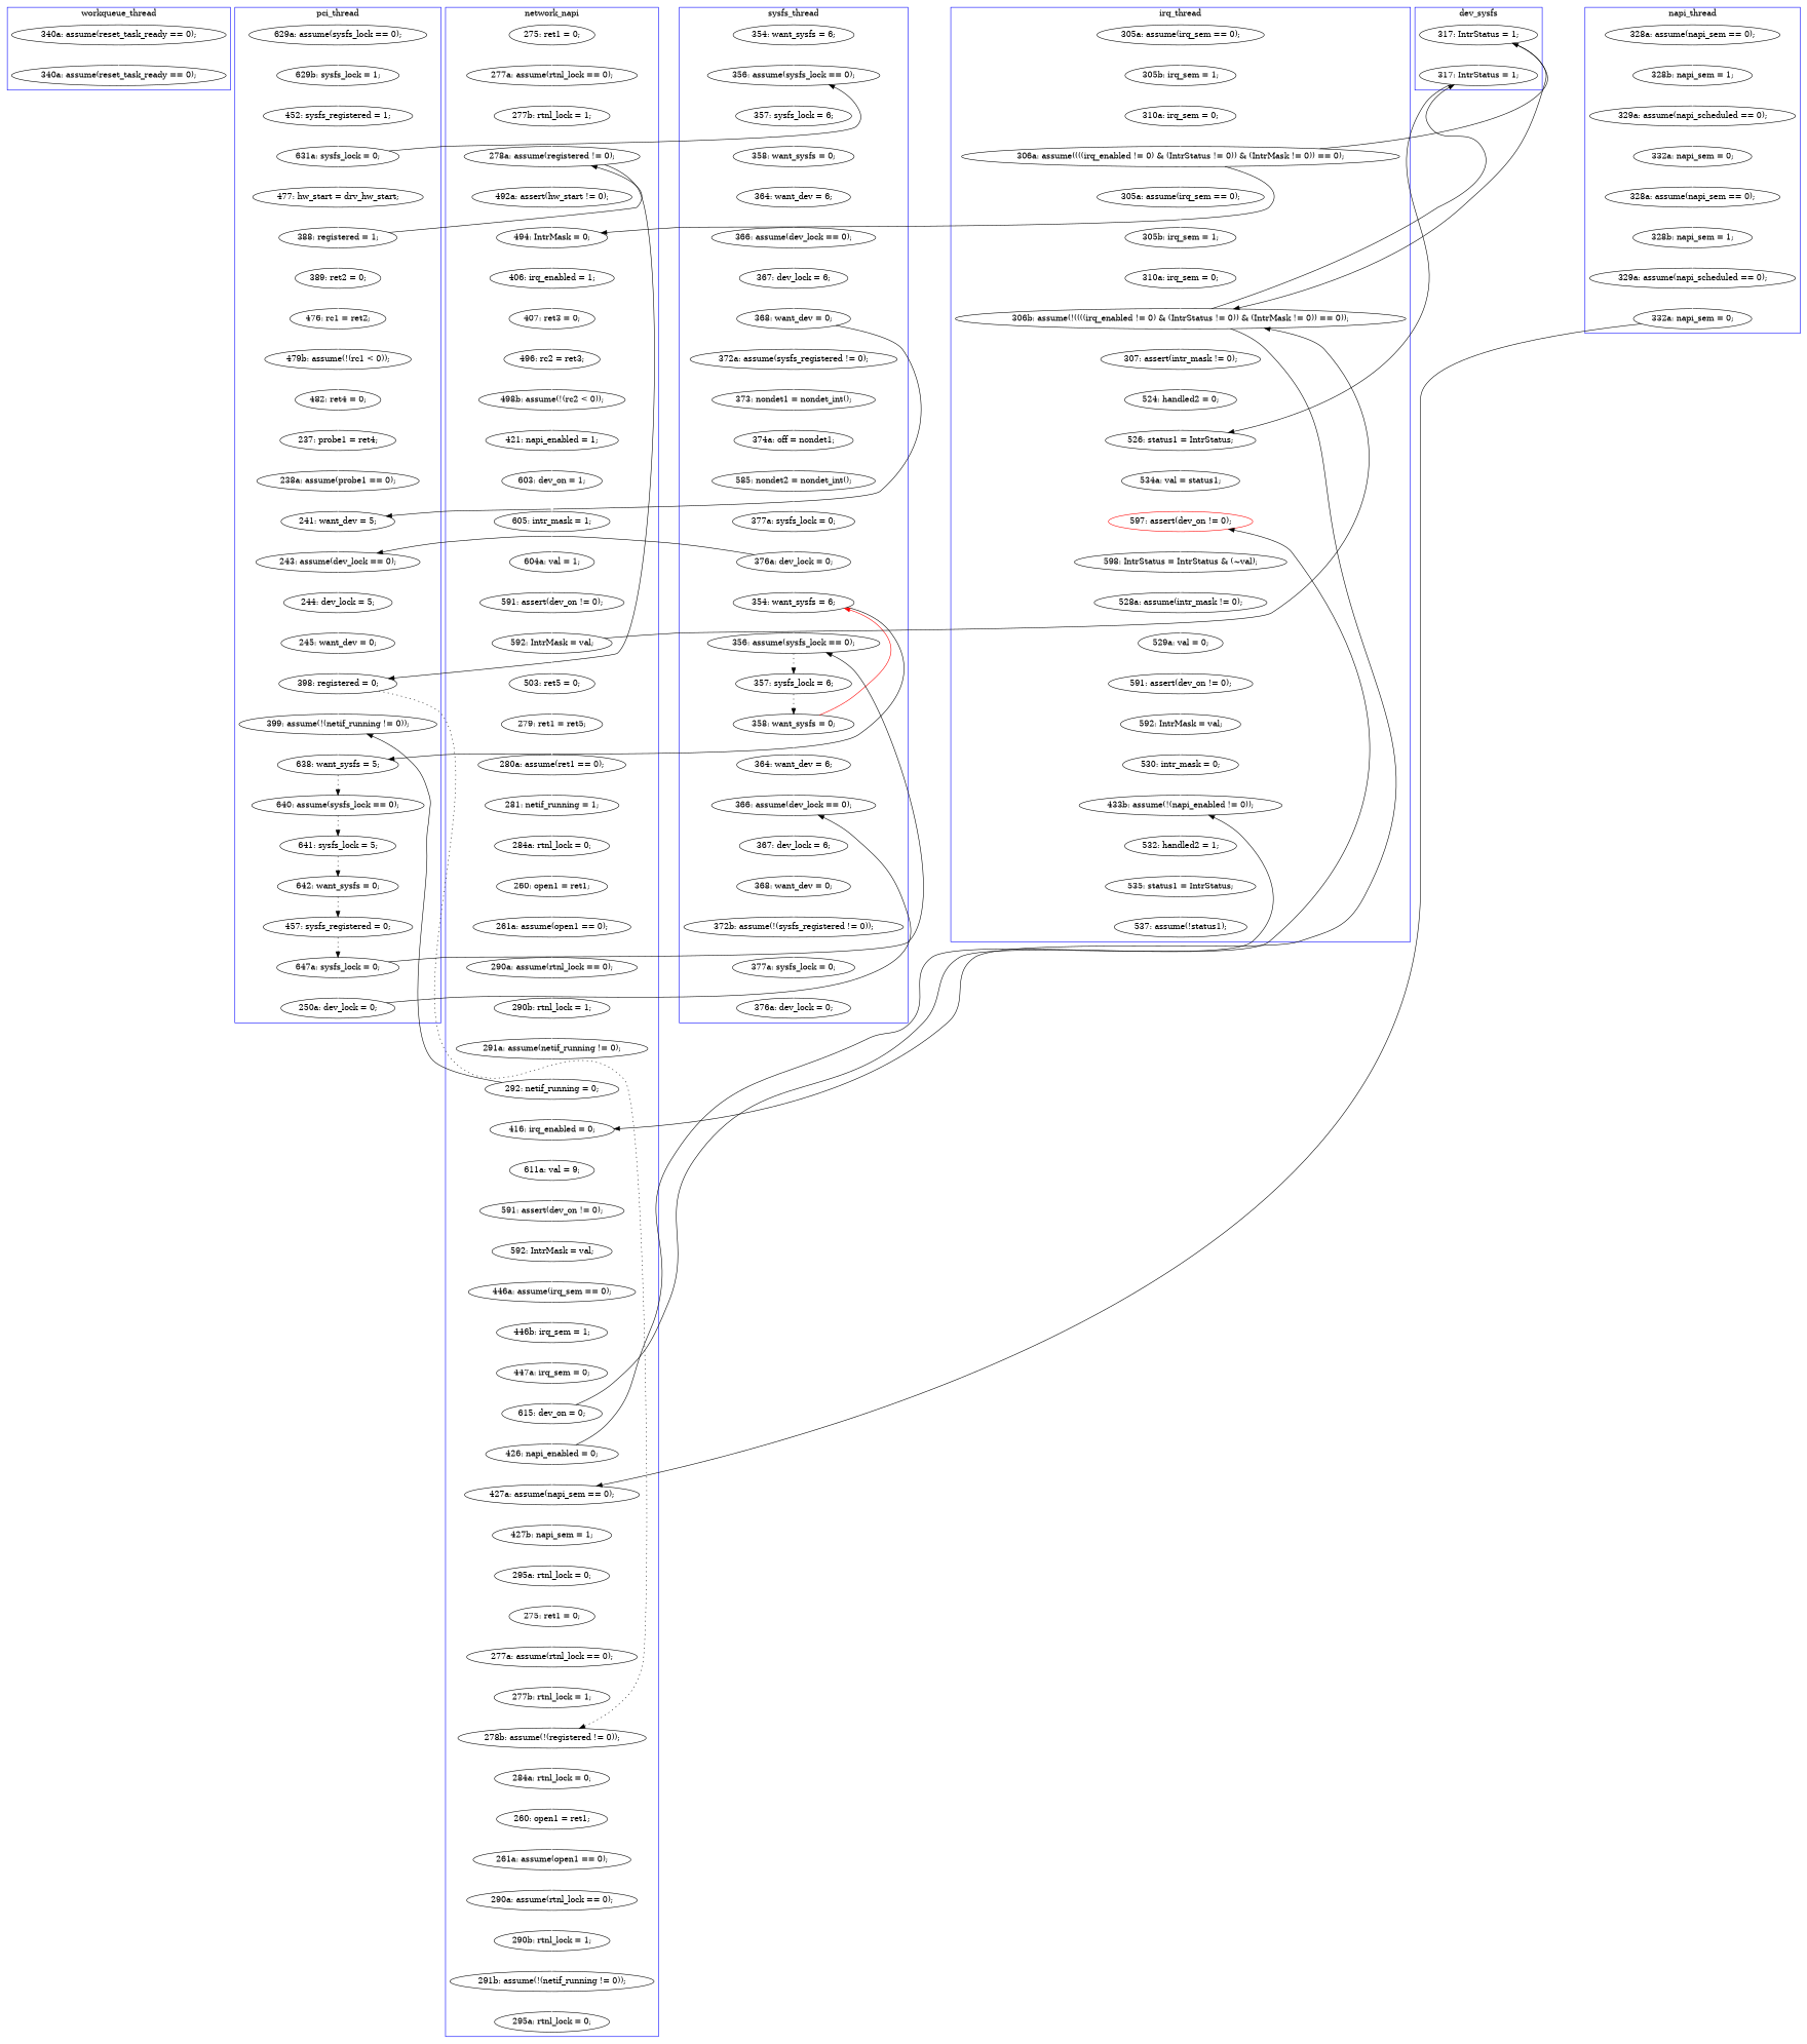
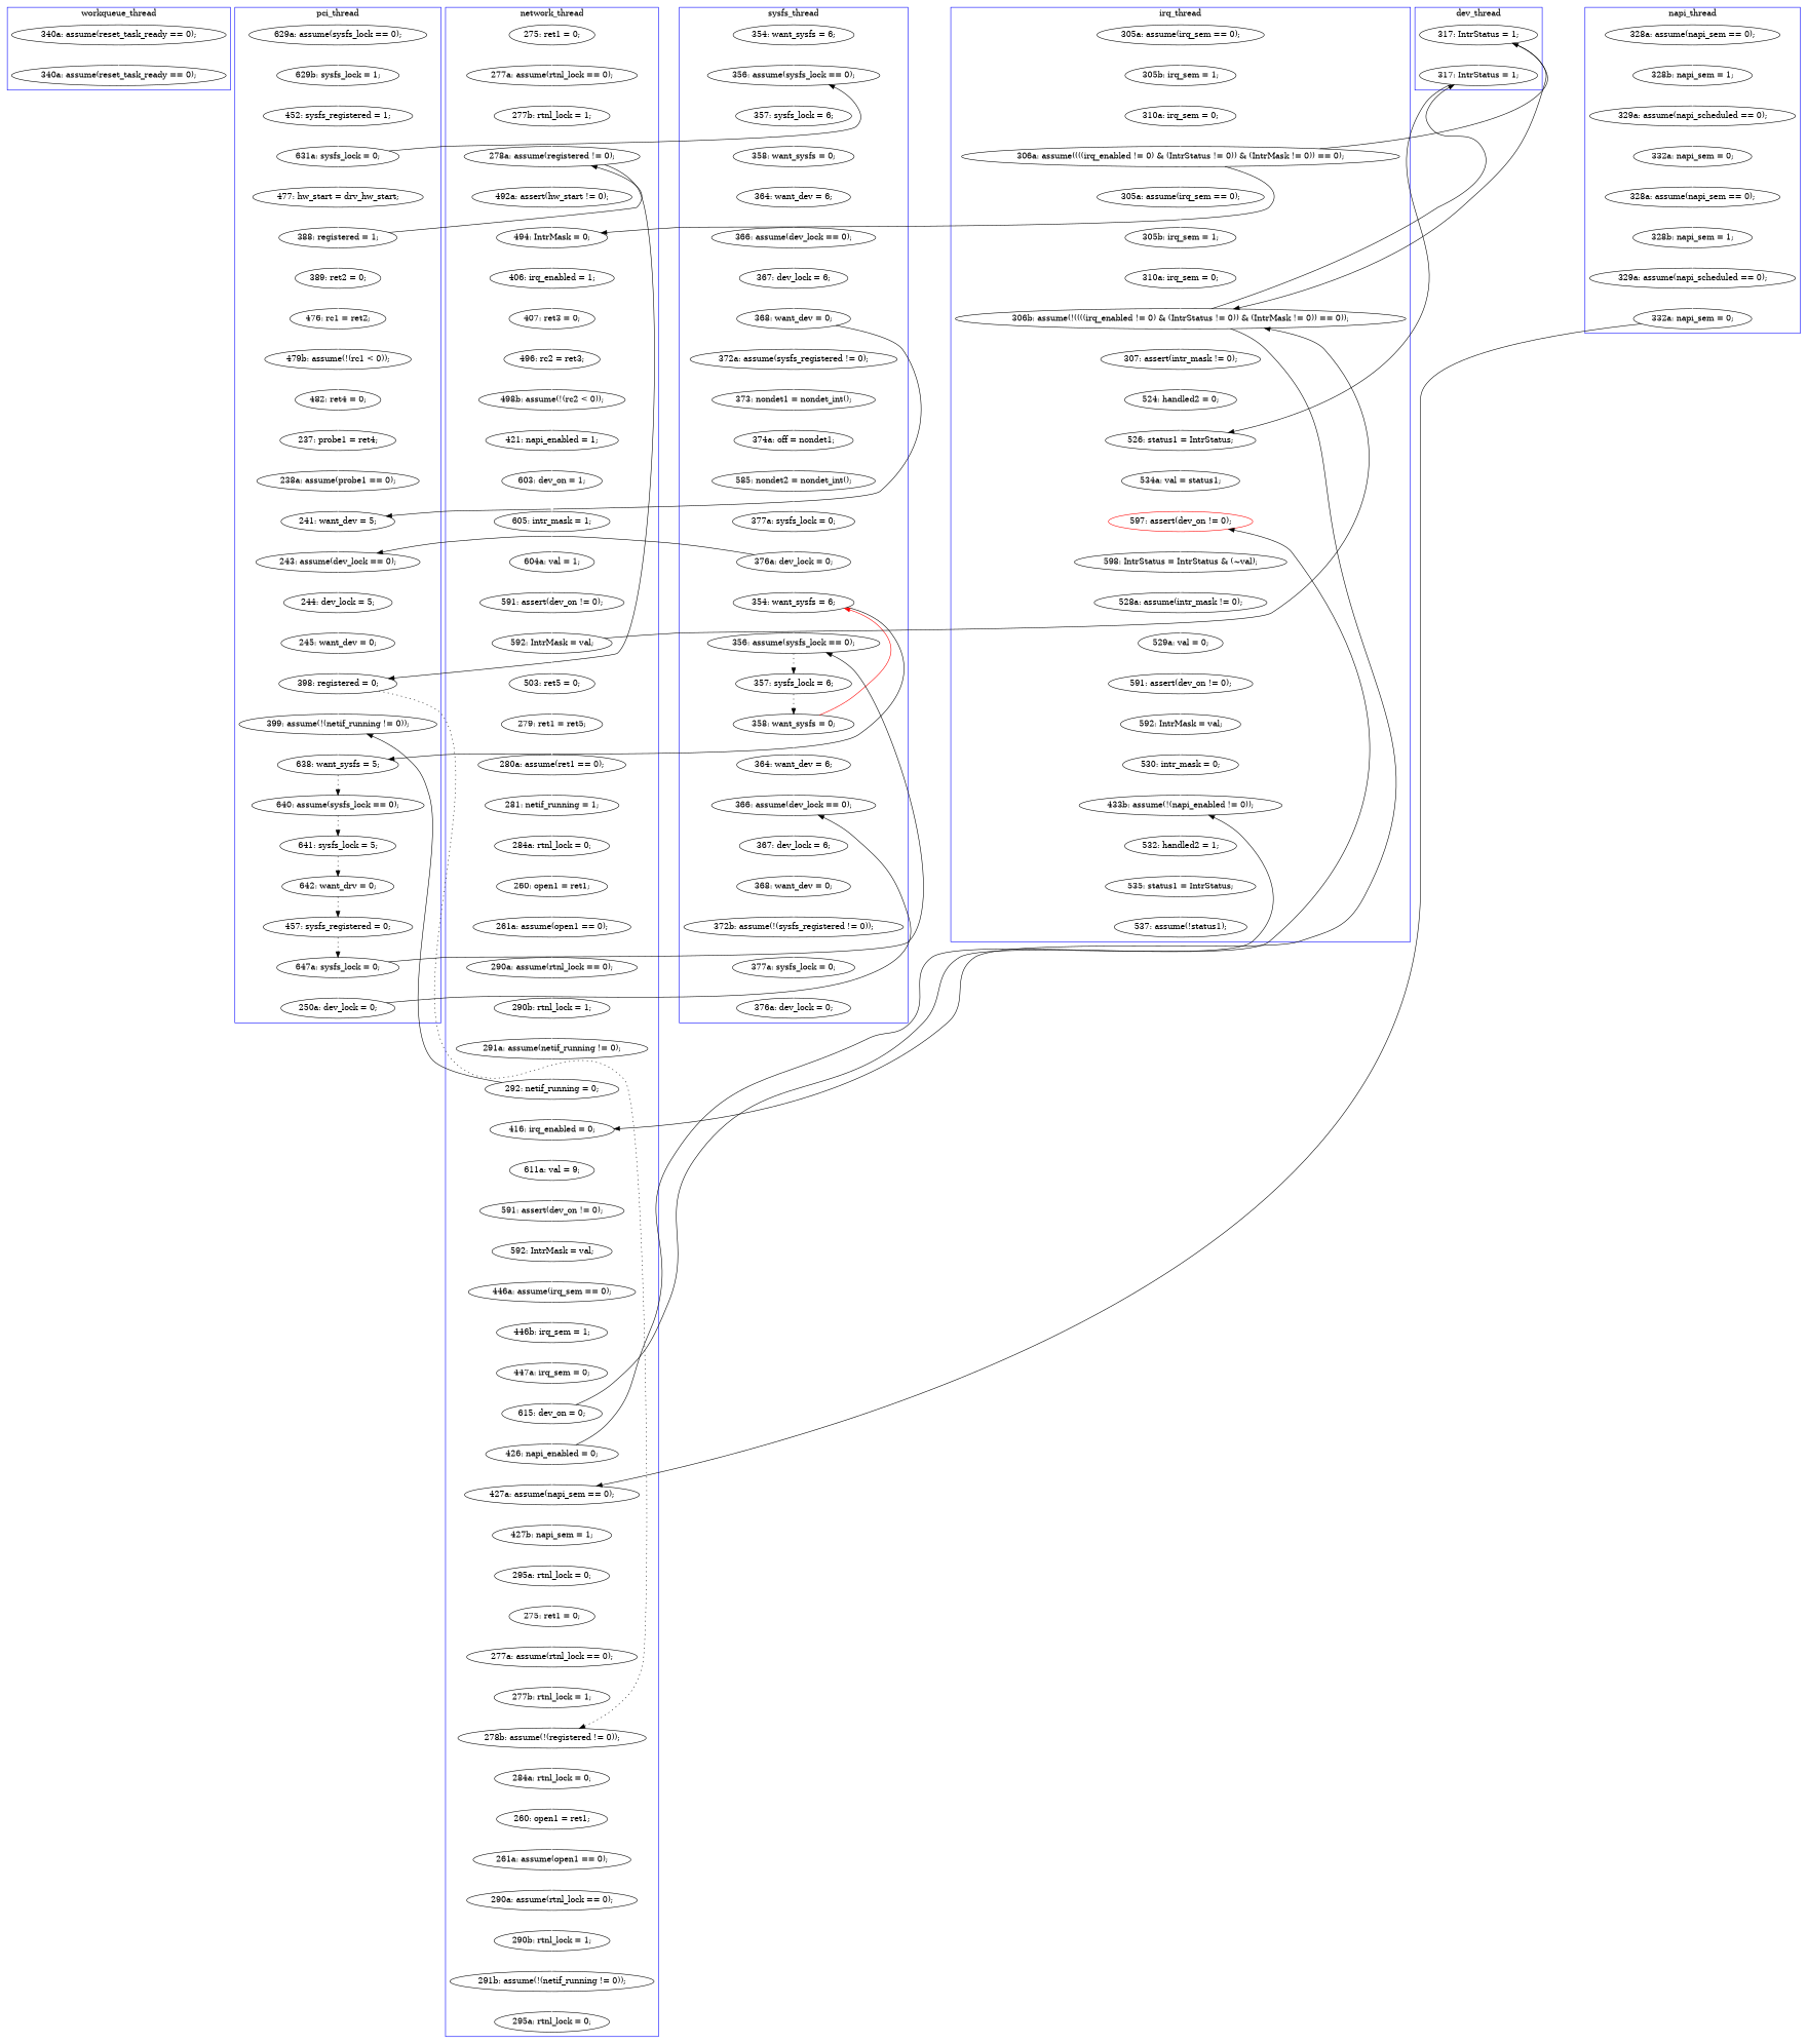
  digraph {
    edge [color=white style=solid]
    n1 [label="340a: assume(reset_task_ready == 0);"]
    n2 [label="340a: assume(reset_task_ready == 0);"]
    n3 [label="317: IntrStatus = 1;"]
    n4 [label="317: IntrStatus = 1;"]
    n5 [label="354: want_sysfs = 6;"]
    n6 [label="356: assume(sysfs_lock == 0);"]
    n7 [label="366: assume(dev_lock == 0);"]
    n8 [label="377a: sysfs_lock = 0;"]
    n9 [label="376a: dev_lock = 0;"]
    n10 [label="358: want_sysfs = 0;"]
    n11 [label="357: sysfs_lock = 6;"]
    n12 [label="376a: dev_lock = 0;"]
    n13 [label="364: want_dev = 6;"]
    n14 [label="366: assume(dev_lock == 0);"]
    n15 [label="368: want_dev = 0;"]
    n16 [label="368: want_dev = 0;"]
    n17 [label="372b: assume(!(sysfs_registered != 0));"]
    n18 [label="364: want_dev = 6;"]
    n19 [label="354: want_sysfs = 6;"]
    n20 [label="356: assume(sysfs_lock == 0);"]
    n21 [label="357: sysfs_lock = 6;"]
    n22 [label="358: want_sysfs = 0;"]
    n23 [label="377a: sysfs_lock = 0;"]
    n24 [label="367: dev_lock = 6;"]
    n25 [label="374a: off = nondet1;"]
    n26 [label="585: nondet2 = nondet_int();"]
    n27 [label="372a: assume(sysfs_registered != 0);"]
    n28 [label="367: dev_lock = 6;"]
    n29 [label="373: nondet1 = nondet_int();"]
    n30 [label="306b: assume(!((((irq_enabled != 0) & (IntrStatus != 0)) & (IntrMask != 0)) == 0));"]
    n31 [label="528a: assume(intr_mask != 0);"]
    n32 [label="529a: val = 0;"]
    n33 [label="305a: assume(irq_sem == 0);"]
    n34 [label="305b: irq_sem = 1;"]
    n35 [label="524: handled2 = 0;"]
    n36 [label="526: status1 = IntrStatus;"]
    n37 [label="535: status1 = IntrStatus;"]
    n38 [label="537: assume(!status1);"]
    n39 [label="305b: irq_sem = 1;"]
    n40 [label="310a: irq_sem = 0;"]
    n41 [label="592: IntrMask = val;"]
    n42 [label="530: intr_mask = 0;"]
    n43 [label="534a: val = status1;"]
    n44 [color=red label="597: assert(dev_on != 0);"]
    n45 [label="591: assert(dev_on != 0);"]
    n46 [label="598: IntrStatus = IntrStatus & (~val);"]
    n47 [label="433b: assume(!(napi_enabled != 0));"]
    n48 [label="306a: assume((((irq_enabled != 0) & (IntrStatus != 0)) & (IntrMask != 0)) == 0);"]
    n49 [label="305a: assume(irq_sem == 0);"]
    n50 [label="310a: irq_sem = 0;"]
    n51 [label="307: assert(intr_mask != 0);"]
    n52 [label="532: handled2 = 1;"]
    n53 [label="332a: napi_sem = 0;"]
    n54 [label="328a: assume(napi_sem == 0);"]
    n55 [label="328b: napi_sem = 1;"]
    n56 [label="329a: assume(napi_scheduled == 0);"]
    n57 [label="328b: napi_sem = 1;"]
    n58 [label="329a: assume(napi_scheduled == 0);"]
    n59 [label="328a: assume(napi_sem == 0);"]
    n60 [label="332a: napi_sem = 0;"]
    n61 [label="416: irq_enabled = 0;"]
    n62 [label="292: netif_running = 0;"]
    n63 [label="427b: napi_sem = 1;"]
    n64 [label="295a: rtnl_lock = 0;"]
    n65 [label="496: rc2 = ret3;"]
    n66 [label="498b: assume(!(rc2 < 0));"]
    n67 [label="447a: irq_sem = 0;"]
    n68 [label="615: dev_on = 0;"]
    n69 [label="421: napi_enabled = 1;"]
    n70 [label="605: intr_mask = 1;"]
    n71 [label="604a: val = 1;"]
    n72 [label="427a: assume(napi_sem == 0);"]
    n73 [label="426: napi_enabled = 0;"]
    n74 [label="407: ret3 = 0;"]
    n75 [label="275: ret1 = 0;"]
    n76 [label="277a: assume(rtnl_lock == 0);"]
    n77 [label="277b: rtnl_lock = 1;"]
    n78 [label="278b: assume(!(registered != 0));"]
    n79 [label="494: IntrMask = 0;"]
    n80 [label="406: irq_enabled = 1;"]
    n81 [label="260: open1 = ret1;"]
    n82 [label="261a: assume(open1 == 0);"]
    n83 [label="284a: rtnl_lock = 0;"]
    n84 [label="611a: val = 9;"]
    n85 [label="591: assert(dev_on != 0);"]
    n86 [label="278a: assume(registered != 0);"]
    n87 [label="279: ret1 = ret5;"]
    n88 [label="280a: assume(ret1 == 0);"]
    n89 [label="275: ret1 = 0;"]
    n90 [label="603: dev_on = 1;"]
    n91 [label="592: IntrMask = val;"]
    n92 [label="503: ret5 = 0;"]
    n93 [label="290a: assume(rtnl_lock == 0);"]
    n94 [label="290b: rtnl_lock = 1;"]
    n95 [label="492a: assert(hw_start != 0);"]
    n96 [label="290a: assume(rtnl_lock == 0);"]
    n97 [label="290b: rtnl_lock = 1;"]
    n98 [label="260: open1 = ret1;"]
    n99 [label="277a: assume(rtnl_lock == 0);"]
    n100 [label="261a: assume(open1 == 0);"]
    n101 [label="591: assert(dev_on != 0);"]
    n102 [label="281: netif_running = 1;"]
    n103 [label="291a: assume(netif_running != 0);"]
    n104 [label="284a: rtnl_lock = 0;"]
    n105 [label="446a: assume(irq_sem == 0);"]
    n106 [label="446b: irq_sem = 1;"]
    n107 [label="291b: assume(!(netif_running != 0));"]
    n108 [label="295a: rtnl_lock = 0;"]
    n109 [label="592: IntrMask = val;"]
    n110 [label="277b: rtnl_lock = 1;"]
    n111 [label="250a: dev_lock = 0;"]
    n112 [label="638: want_sysfs = 5;"]
    n113 [label="640: assume(sysfs_lock == 0);"]
    n114 [label="399: assume(!(netif_running != 0));"]
    n115 [label="244: dev_lock = 5;"]
    n116 [label="245: want_dev = 0;"]
    n117 [label="398: registered = 0;"]
    n118 [label="477: hw_start = drv_hw_start;"]
    n119 [label="388: registered = 1;"]
    n120 [label="647a: sysfs_lock = 0;"]
    n121 [label="241: want_dev = 5;"]
    n122 [label="629b: sysfs_lock = 1;"]
    n123 [label="452: sysfs_registered = 1;"]
    n124 [label="243: assume(dev_lock == 0);"]
    n125 [label="238a: assume(probe1 == 0);"]
    n126 [label="389: ret2 = 0;"]
    n127 [label="476: rc1 = ret2;"]
    n128 [label="629a: assume(sysfs_lock == 0);"]
    n129 [label="631a: sysfs_lock = 0;"]
    n130 [label="641: sysfs_lock = 5;"]
-   n131 [label="642: want_sysfs = 0;"]
+   n131 [label="642: want_drv = 0;"]
    n132 [label="479b: assume(!(rc1 < 0));"]
    n133 [label="482: ret4 = 0;"]
    n134 [label="457: sysfs_registered = 0;"]
    n135 [label="237: probe1 = ret4;"]
    subgraph cluster_1 {
      color=blue
      label=workqueue_thread
      n1
      n2
    }
    subgraph cluster_2 {
      color=blue
-     label=dev_sysfs
+     label=dev_thread
      n3
      n4
    }
    subgraph cluster_3 {
      color=blue
      label=sysfs_thread
      n5
      n6
      n7
      n8
      n9
      n10
      n11
      n12
      n13
      n14
      n15
      n16
      n17
      n18
      n19
      n20
      n21
      n22
      n23
      n24
      n25
      n26
      n27
      n28
      n29
    }
    subgraph cluster_4 {
      color=blue
      label=irq_thread
      n30
      n31
      n32
      n33
      n34
      n35
      n36
      n37
      n38
      n39
      n40
      n41
      n42
      n43
      n44
      n45
      n46
      n47
      n48
      n49
      n50
      n51
      n52
    }
    subgraph cluster_5 {
      color=blue
      label=napi_thread
      n53
      n54
      n55
      n56
      n57
      n58
      n59
      n60
    }
    subgraph cluster_6 {
      color=blue
-     label=network_napi
+     label=network_thread
      n61
      n62
      n63
      n64
      n65
      n66
      n67
      n68
      n69
      n70
      n71
      n72
      n73
      n74
      n75
      n76
      n77
      n78
      n79
      n80
      n81
      n82
      n83
      n84
      n85
      n86
      n87
      n88
      n89
      n90
      n91
      n92
      n93
      n94
      n95
      n96
      n97
      n98
      n99
      n100
      n101
      n102
      n103
      n104
      n105
      n106
      n107
      n108
      n109
      n110
    }
    subgraph cluster_7 {
      color=blue
      label=pci_thread
      n111
      n112
      n113
      n114
      n115
      n116
      n117
      n118
      n119
      n120
      n121
      n122
      n123
      n124
      n125
      n126
      n127
      n128
      n129
      n130
      n131
      n132
      n133
      n134
      n135
    }
    n1 -> n2
    n3 -> n36 [color=black constraint=false]
    n4 -> n3
    n4 -> n30 [color=black constraint=false]
    n5 -> n6
    n5 -> n112 [color=black constraint=false]
    n6 -> n11 [color=black style=dotted]
    n7 -> n24
    n8 -> n9
    n10 -> n5 [color=red constraint=false]
    n10 -> n18
    n11 -> n10 [color=black style=dotted]
    n12 -> n5
    n12 -> n124 [color=black constraint=false]
    n13 -> n14
    n14 -> n28
    n15 -> n27
    n15 -> n121 [color=black constraint=false]
    n16 -> n17
    n17 -> n8
    n18 -> n7
    n19 -> n20
    n20 -> n21
    n21 -> n22
    n22 -> n13
    n23 -> n12
    n24 -> n16
    n25 -> n26
    n26 -> n23
    n27 -> n29
    n28 -> n15
    n29 -> n25
    n30 -> n3 [color=black constraint=false]
    n30 -> n51
    n30 -> n61 [color=black constraint=false]
    n31 -> n32
    n32 -> n45
    n33 -> n34
    n34 -> n50
    n35 -> n36
    n36 -> n43
    n37 -> n38
    n39 -> n40
    n40 -> n30
    n41 -> n42
    n42 -> n47
    n43 -> n44
    n44 -> n46
    n45 -> n41
    n46 -> n31
    n47 -> n52
    n48 -> n4 [color=black constraint=false]
    n48 -> n49
    n48 -> n79 [color=black constraint=false]
    n49 -> n39
    n50 -> n48
    n51 -> n35
    n52 -> n37
    n53 -> n72 [color=black constraint=false]
    n54 -> n55
    n55 -> n56
    n56 -> n60
    n57 -> n58
    n58 -> n53
    n59 -> n57
    n60 -> n59
    n61 -> n84
    n62 -> n61
    n62 -> n114 [color=black constraint=false]
    n63 -> n64
    n64 -> n89
    n65 -> n66
    n66 -> n69
    n67 -> n68
    n68 -> n44 [color=black constraint=false]
    n68 -> n73
    n69 -> n90
    n70 -> n71
    n71 -> n101
    n72 -> n63
    n73 -> n47 [color=black constraint=false]
    n73 -> n72
    n74 -> n65
    n75 -> n76
    n76 -> n77
    n77 -> n86
    n78 -> n83
    n79 -> n80
    n80 -> n74
    n81 -> n82
    n82 -> n96
    n83 -> n98
    n84 -> n85
    n85 -> n109
    n86 -> n95
    n86 -> n117 [color=black constraint=false]
    n87 -> n88
    n88 -> n102
    n89 -> n99
    n90 -> n70
    n91 -> n30 [color=black constraint=false]
    n91 -> n92
    n92 -> n87
    n93 -> n94
    n94 -> n107
    n95 -> n79
    n96 -> n97
    n97 -> n103
    n98 -> n100
    n99 -> n110
    n100 -> n93
    n101 -> n91
    n102 -> n104
    n103 -> n62
    n104 -> n81
    n105 -> n106
    n106 -> n67
    n107 -> n108
    n109 -> n105
    n110 -> n78
    n111 -> n7 [color=black constraint=false]
    n112 -> n113 [color=black style=dotted]
    n113 -> n130 [color=black style=dotted]
    n114 -> n112
    n115 -> n116
    n116 -> n117
    n117 -> n78 [color=black constraint=false style=dotted]
    n117 -> n114
    n118 -> n119
    n119 -> n86 [color=black constraint=false]
    n119 -> n126
    n120 -> n6 [color=black constraint=false]
    n120 -> n111
    n121 -> n124
    n122 -> n123
    n123 -> n129
    n124 -> n115
    n125 -> n121
    n126 -> n127
    n127 -> n132
    n128 -> n122
    n129 -> n20 [color=black constraint=false]
    n129 -> n118
    n130 -> n131 [color=black style=dotted]
    n131 -> n134 [color=black style=dotted]
    n132 -> n133
    n133 -> n135
    n134 -> n120 [color=black style=dotted]
    n135 -> n125
  }
